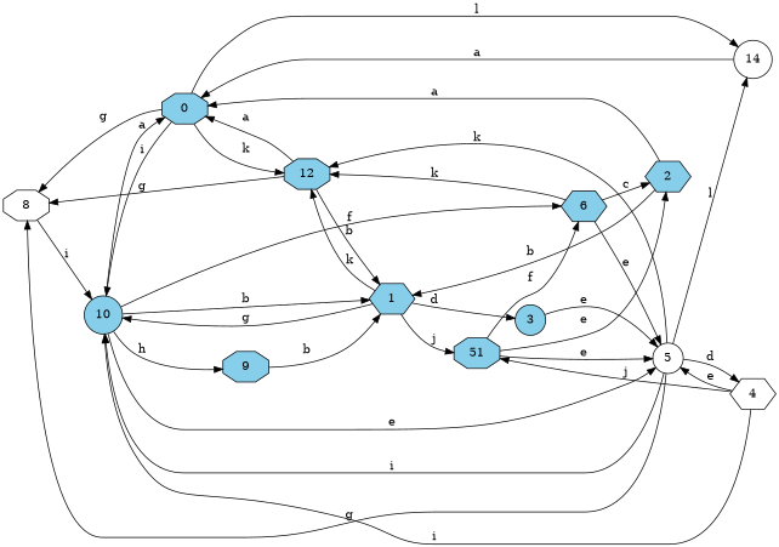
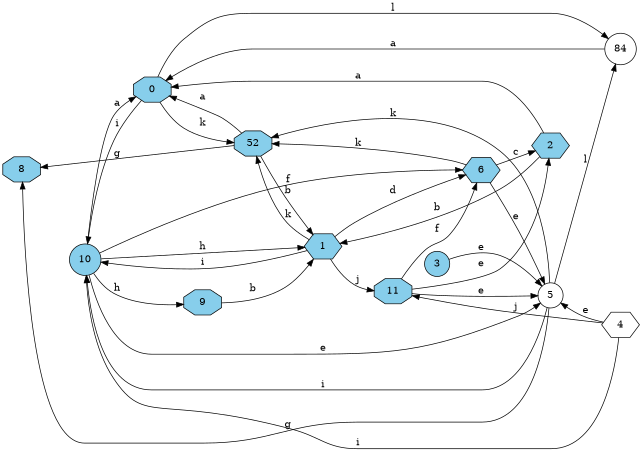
  strict digraph {
    rankdir=LR
    node [fillcolor=skyblue shape=octagon style=filled]
-   8 [fillcolor=white]
+   8
    0
    10 [shape=circle]
-   12
-   14 [fillcolor=white shape=circle]
+   12 [label=52]
+   14 [fillcolor=white shape=circle label=84]
    1 [shape=hexagon]
    9
    5 [fillcolor=white shape=circle]
    6 [shape=hexagon]
    3 [shape=circle]
-   11 [label=51]
+   11
    2 [shape=hexagon]
    4 [fillcolor=white shape=hexagon]
-   8 -> 10 [label=i]
-   0 -> 8 [label=g]
    0 -> 10 [label=i]
    0 -> 12 [label=k]
    0 -> 14 [label=l]
    10 -> 0 [label=a]
-   10 -> 1 [label=b]
+   10 -> 1 [label=h]
    10 -> 9 [label=h]
    10 -> 5 [label=e]
    10 -> 6 [label=f]
    12 -> 8 [label=g]
    12 -> 0 [label=a]
    12 -> 1 [label=b]
    14 -> 0 [label=a]
-   1 -> 10 [label=g]
+   1 -> 10 [label=i]
    1 -> 12 [label=k]
-   1 -> 3 [label=d]
+   1 -> 6 [label=d]
    1 -> 11 [label=j]
    9 -> 1 [label=b]
    5 -> 8 [label=g]
    5 -> 10 [label=i]
    5 -> 12 [label=k]
    5 -> 14 [label=l]
-   5 -> 4 [label=d]
    6 -> 12 [label=k]
    6 -> 5 [label=e]
    6 -> 2 [label=c]
    3 -> 5 [label=e]
    11 -> 5 [label=e]
    11 -> 6 [label=f]
    11 -> 2 [label=e]
    2 -> 0 [label=a]
    2 -> 1 [label=b]
    4 -> 10 [label=i]
    4 -> 5 [label=e]
    4 -> 11 [label=j]
  }
